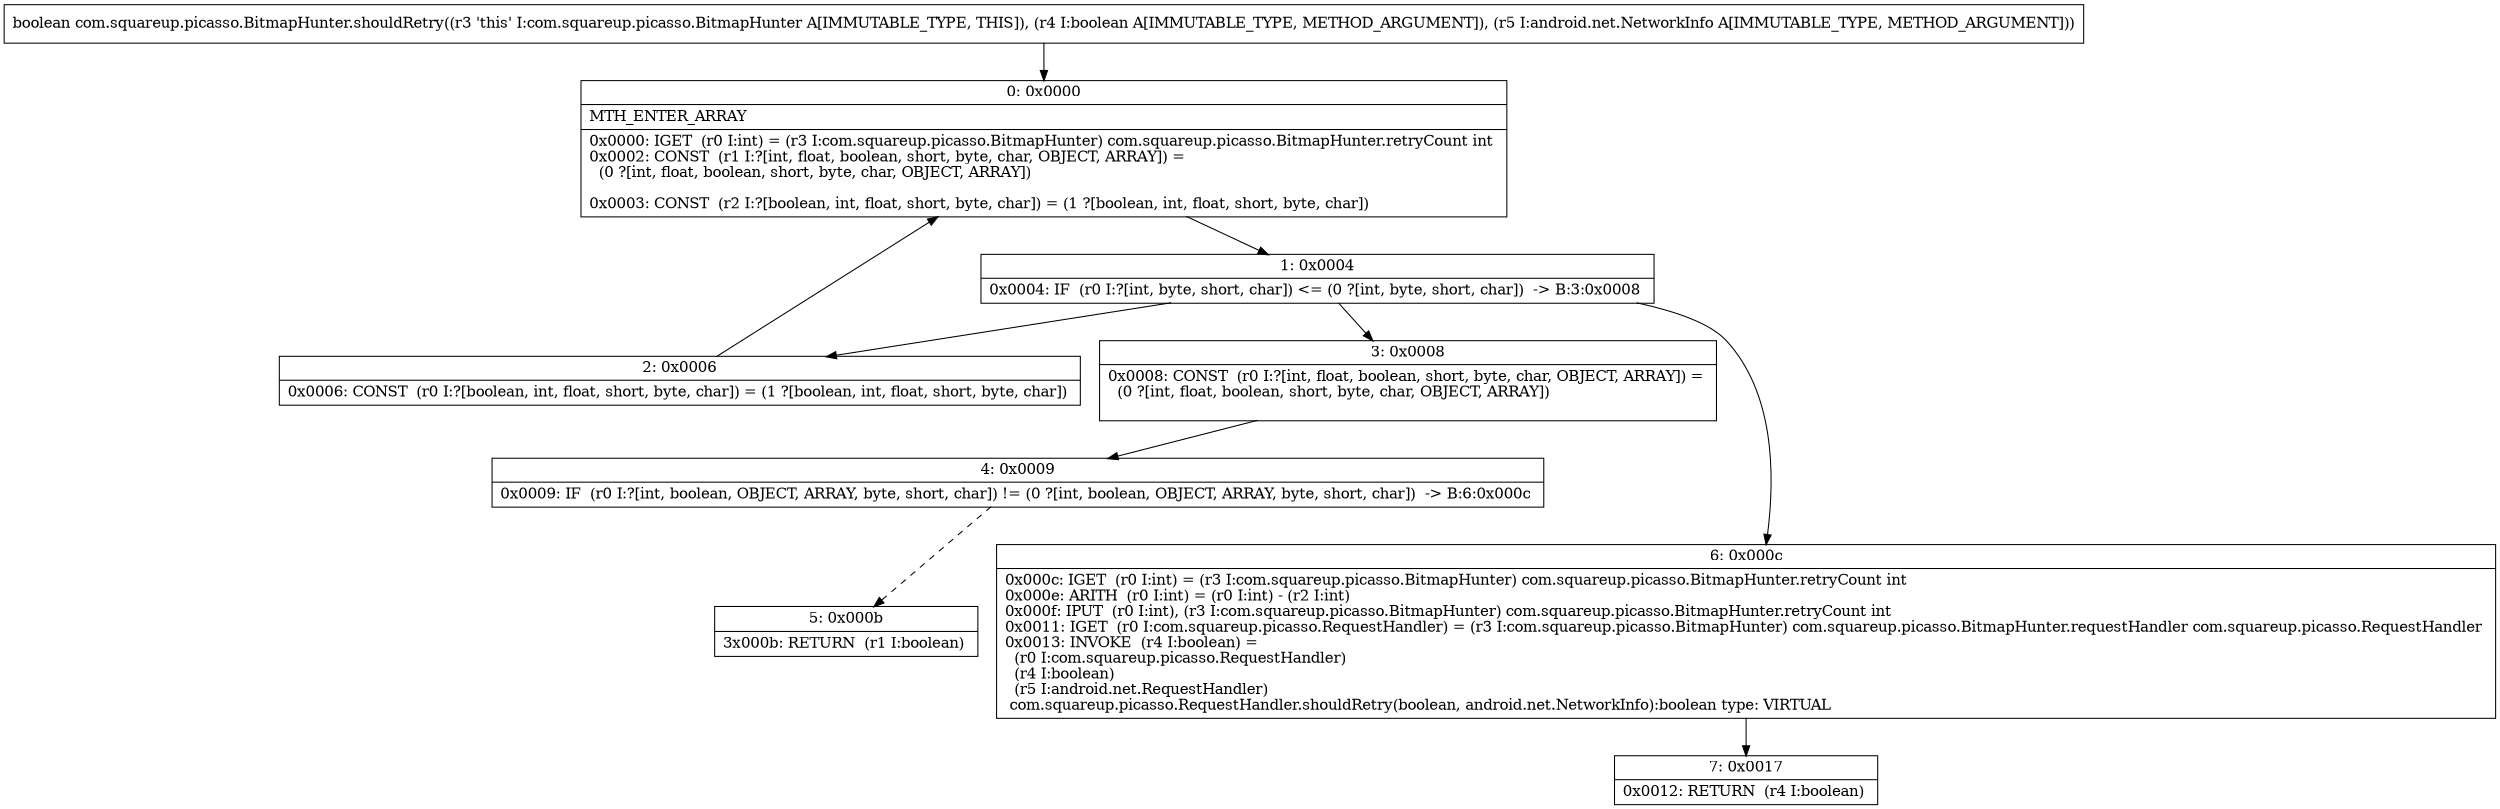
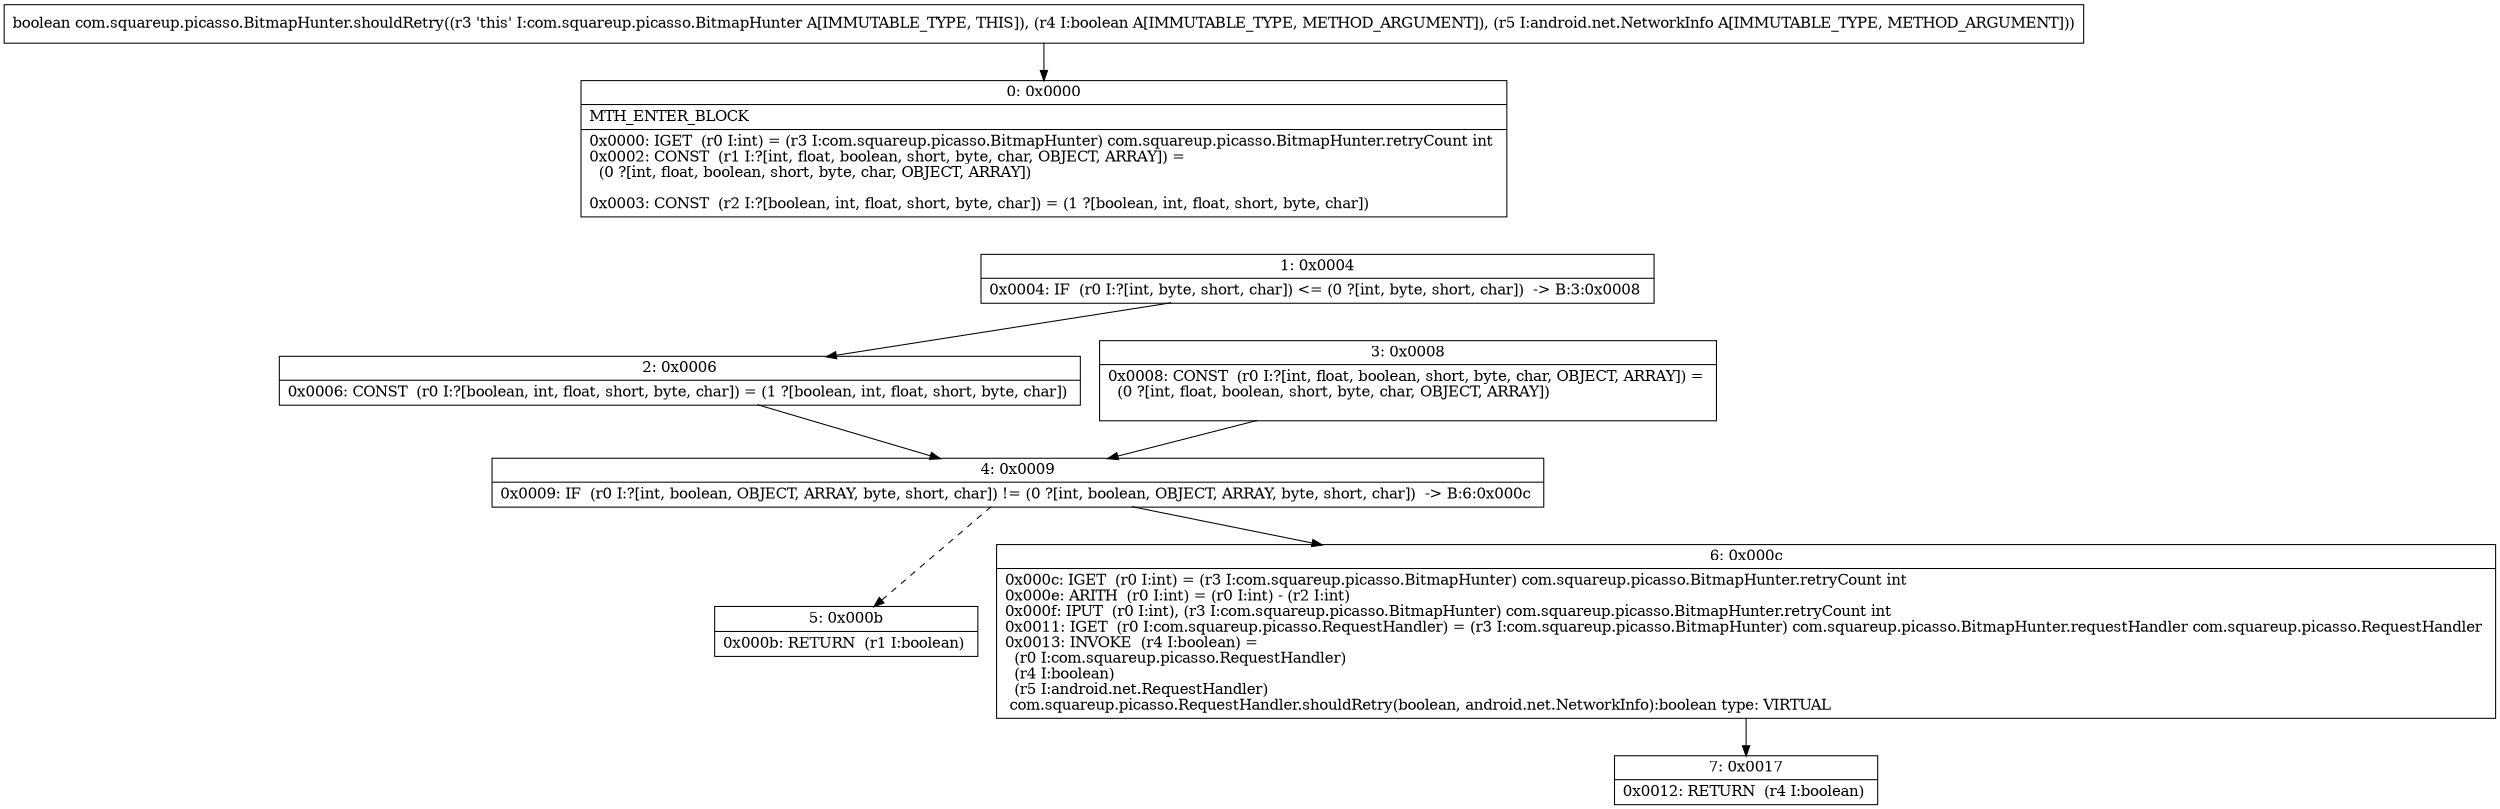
  digraph {
    node [shape=record]
-   n1 [label="{0\:\ 0x0000|MTH_ENTER_ARRAY\l|0x0000: IGET  (r0 I:int) = (r3 I:com.squareup.picasso.BitmapHunter) com.squareup.picasso.BitmapHunter.retryCount int \l0x0002: CONST  (r1 I:?[int, float, boolean, short, byte, char, OBJECT, ARRAY]) = \l  (0 ?[int, float, boolean, short, byte, char, OBJECT, ARRAY])\l \l0x0003: CONST  (r2 I:?[boolean, int, float, short, byte, char]) = (1 ?[boolean, int, float, short, byte, char]) \l}"]
+   n1 [label="{0\:\ 0x0000|MTH_ENTER_BLOCK\l|0x0000: IGET  (r0 I:int) = (r3 I:com.squareup.picasso.BitmapHunter) com.squareup.picasso.BitmapHunter.retryCount int \l0x0002: CONST  (r1 I:?[int, float, boolean, short, byte, char, OBJECT, ARRAY]) = \l  (0 ?[int, float, boolean, short, byte, char, OBJECT, ARRAY])\l \l0x0003: CONST  (r2 I:?[boolean, int, float, short, byte, char]) = (1 ?[boolean, int, float, short, byte, char]) \l}"]
    n2 [label="{1\:\ 0x0004|0x0004: IF  (r0 I:?[int, byte, short, char]) \<= (0 ?[int, byte, short, char])  \-\> B:3:0x0008 \l}"]
    n3 [label="{2\:\ 0x0006|0x0006: CONST  (r0 I:?[boolean, int, float, short, byte, char]) = (1 ?[boolean, int, float, short, byte, char]) \l}"]
    n4 [label="{3\:\ 0x0008|0x0008: CONST  (r0 I:?[int, float, boolean, short, byte, char, OBJECT, ARRAY]) = \l  (0 ?[int, float, boolean, short, byte, char, OBJECT, ARRAY])\l \l}"]
    n5 [label="{4\:\ 0x0009|0x0009: IF  (r0 I:?[int, boolean, OBJECT, ARRAY, byte, short, char]) != (0 ?[int, boolean, OBJECT, ARRAY, byte, short, char])  \-\> B:6:0x000c \l}"]
-   n6 [label="{5\:\ 0x000b|3x000b: RETURN  (r1 I:boolean) \l}"]
+   n6 [label="{5\:\ 0x000b|0x000b: RETURN  (r1 I:boolean) \l}"]
    n7 [label="{6\:\ 0x000c|0x000c: IGET  (r0 I:int) = (r3 I:com.squareup.picasso.BitmapHunter) com.squareup.picasso.BitmapHunter.retryCount int \l0x000e: ARITH  (r0 I:int) = (r0 I:int) \- (r2 I:int) \l0x000f: IPUT  (r0 I:int), (r3 I:com.squareup.picasso.BitmapHunter) com.squareup.picasso.BitmapHunter.retryCount int \l0x0011: IGET  (r0 I:com.squareup.picasso.RequestHandler) = (r3 I:com.squareup.picasso.BitmapHunter) com.squareup.picasso.BitmapHunter.requestHandler com.squareup.picasso.RequestHandler \l0x0013: INVOKE  (r4 I:boolean) = \l  (r0 I:com.squareup.picasso.RequestHandler)\l  (r4 I:boolean)\l  (r5 I:android.net.RequestHandler)\l com.squareup.picasso.RequestHandler.shouldRetry(boolean, android.net.NetworkInfo):boolean type: VIRTUAL \l}"]
    n8 [label="{7\:\ 0x0017|0x0012: RETURN  (r4 I:boolean) \l}"]
    n9 [label="{boolean com.squareup.picasso.BitmapHunter.shouldRetry((r3 'this' I:com.squareup.picasso.BitmapHunter A[IMMUTABLE_TYPE, THIS]), (r4 I:boolean A[IMMUTABLE_TYPE, METHOD_ARGUMENT]), (r5 I:android.net.NetworkInfo A[IMMUTABLE_TYPE, METHOD_ARGUMENT])) }"]
-   n1 -> n2
    n2 -> n3 [style=solid]
-   n2 -> n4
-   n3 -> n1
+   n3 -> n5
    n4 -> n5
    n5 -> n6 [style=dashed]
-   n2 -> n7
+   n5 -> n7
    n7 -> n8
    n9 -> n1
  }
